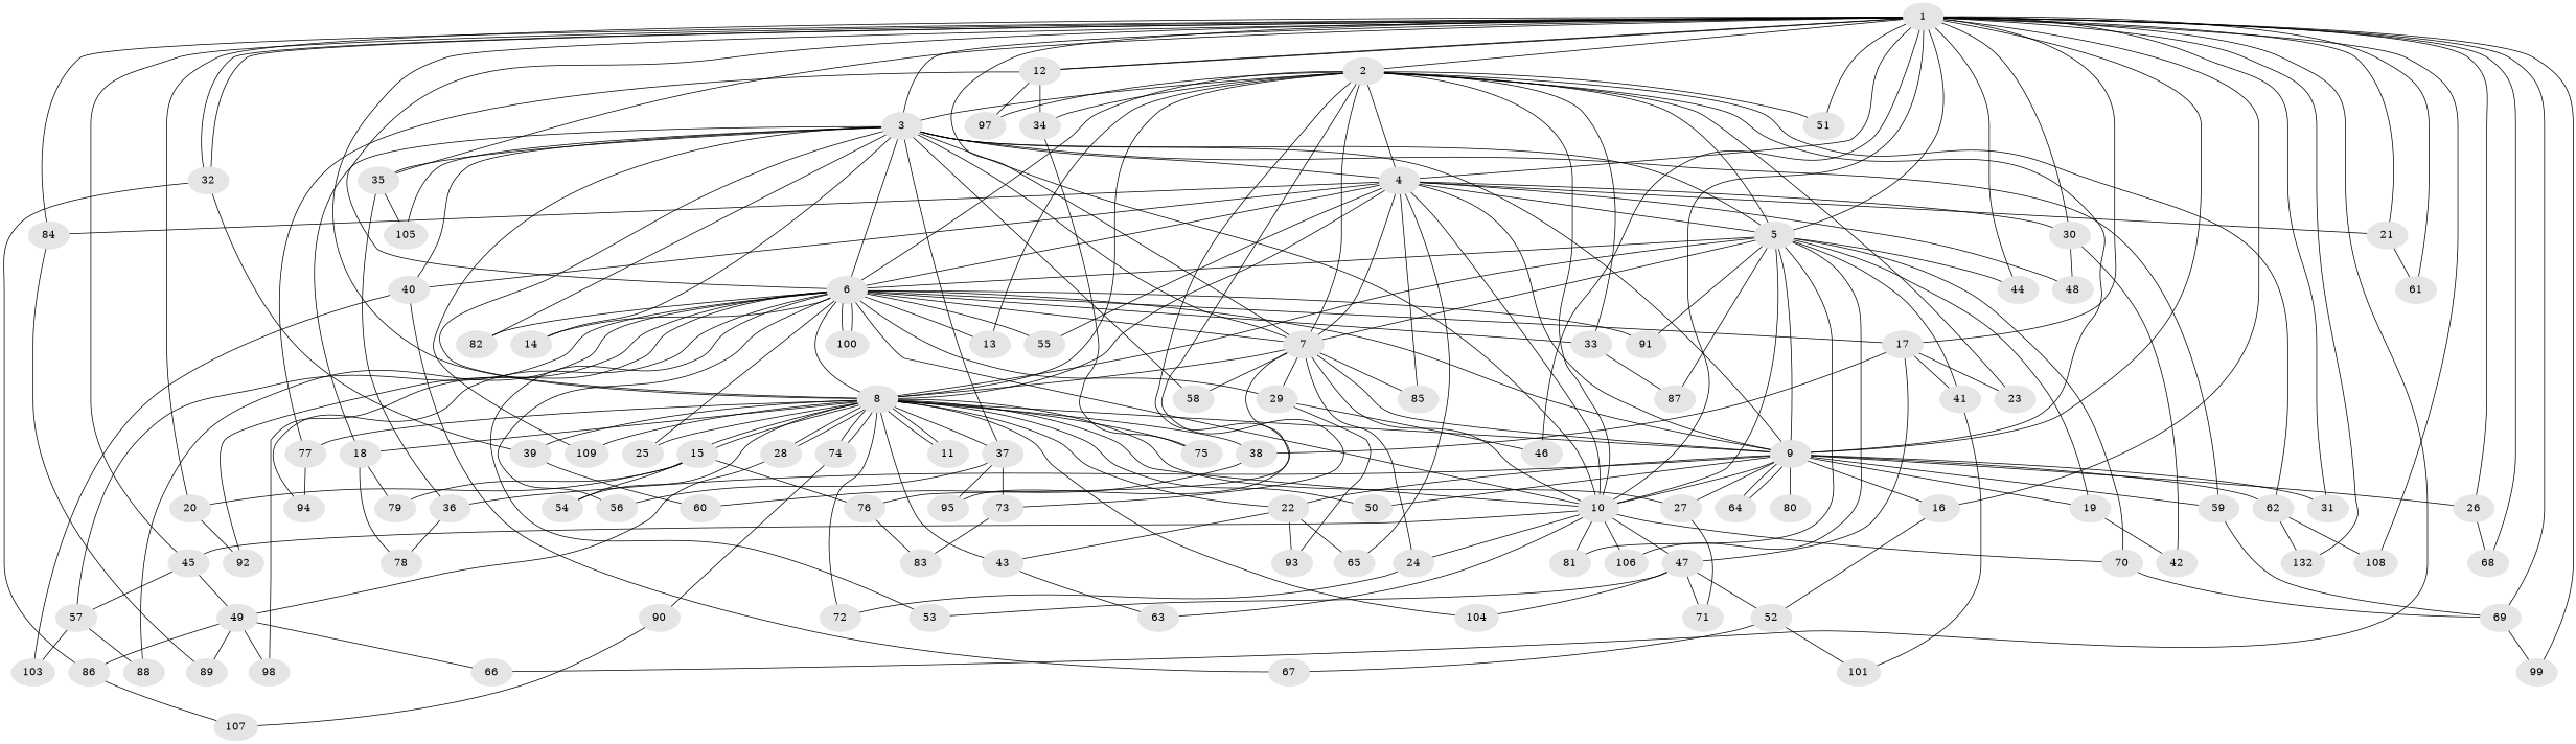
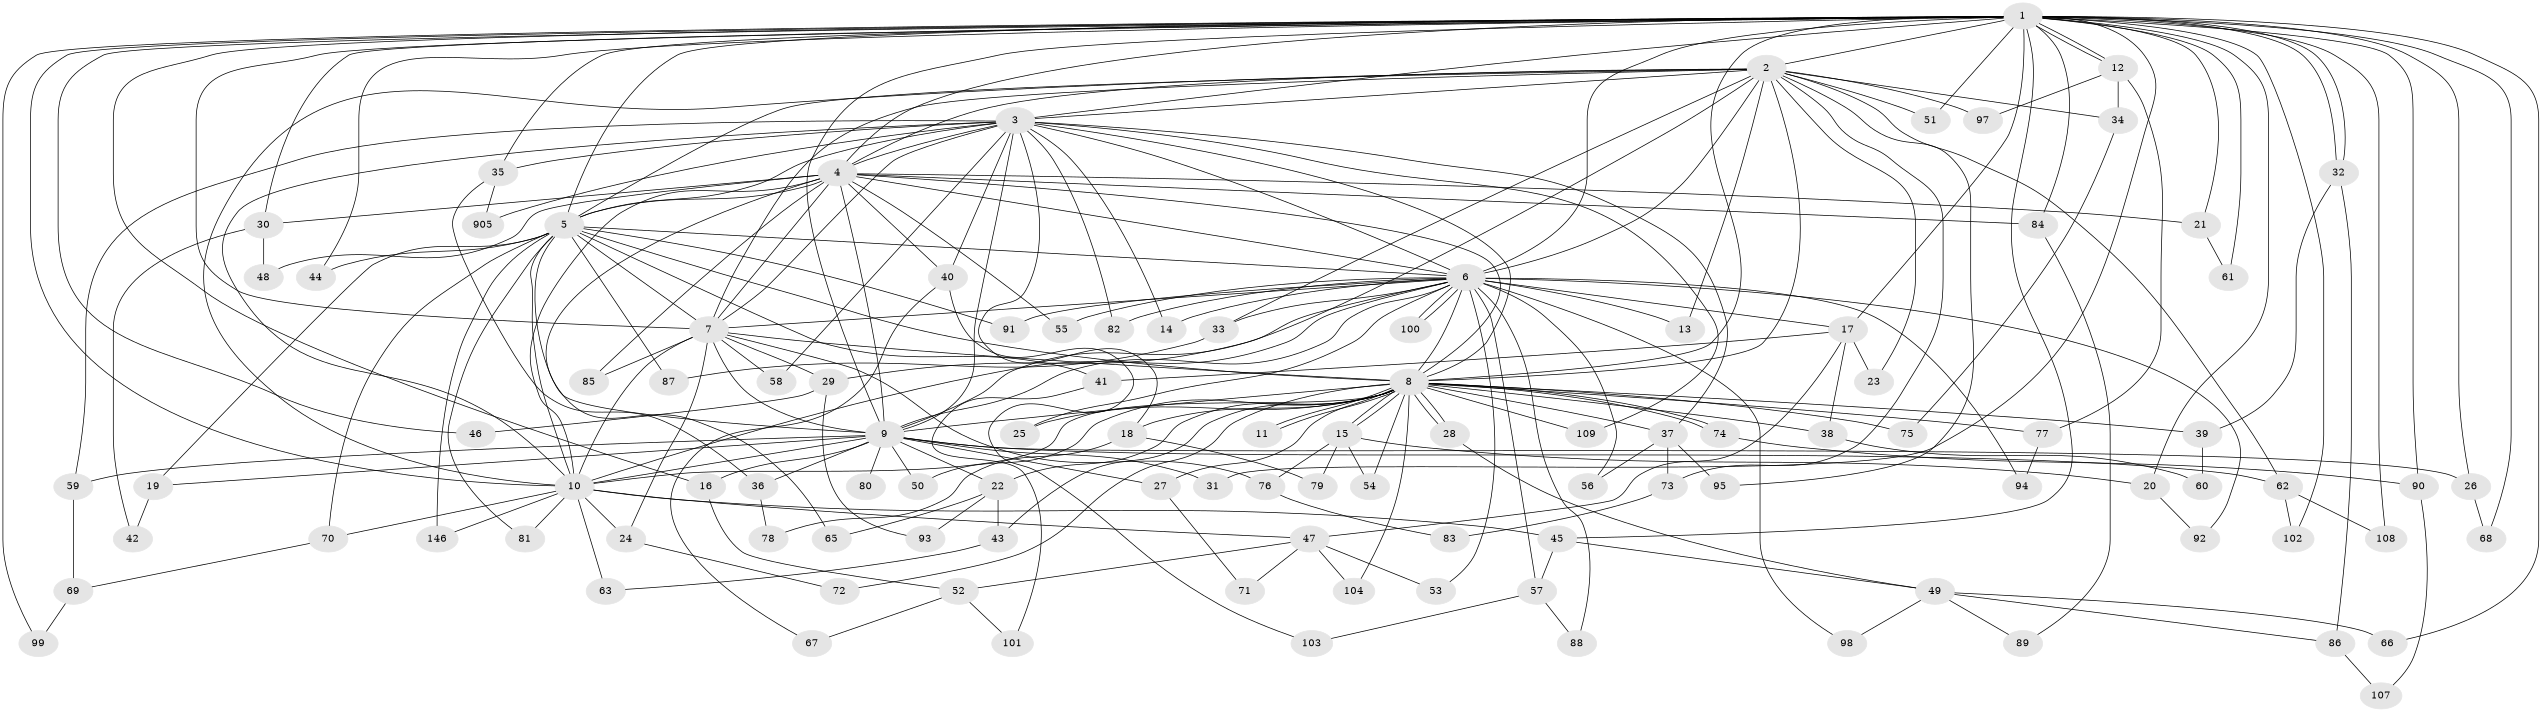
  graph {
    node [color=gray90 style=filled]
    1
    2
    3
    4
    5
    6
    7
    8
    9
    10
    12
    16
    17
    20
    21
    26
    30
    31
    32
    35
    44
    45
    46
    51
    61
    66
    68
    84
    90
    99
-   102 [label=132]
+   102
    108
    13
    23
    33
    34
    62
    73
    95
    97
    14
    18
    37
    40
    58
    59
    82
-   105
+   105 [label=905]
    109
    48
    55
    65
    85
    19
    41
    70
    81
    87
    91
-   106
+   106 [label=146]
    25
    29
    53
    56
    57
    88
    92
    94
    98
    100
    24
    76
    11
    15
    22
    27
    28
    38
    39
    43
    50
    54
    72
    74
    75
    77
    104
    36
-   64
    80
    47
    63
    52
    42
    86
    49
    89
    107
    83
    79
    78
    67
    103
    69
    101
    93
    71
    60
    1 -- 2
    1 -- 3
    1 -- 4
    1 -- 5
    1 -- 6
    1 -- 7
    1 -- 8
    1 -- 9
    1 -- 10
    1 -- 12
    1 -- 12
    1 -- 16
    1 -- 17
    1 -- 20
    1 -- 21
    1 -- 26
    1 -- 30
    1 -- 31
    1 -- 32
    1 -- 32
    1 -- 35
    1 -- 44
    1 -- 45
    1 -- 46
    1 -- 51
    1 -- 61
    1 -- 66
    1 -- 68
    1 -- 84
-   1 -- 69
+   1 -- 90
    1 -- 99
    1 -- 102
    1 -- 108
    2 -- 3
    2 -- 4
    2 -- 5
    2 -- 6
    2 -- 7
    2 -- 8
    2 -- 9
    2 -- 10
    2 -- 51
    2 -- 13
    2 -- 23
    2 -- 33
    2 -- 34
    2 -- 62
    2 -- 73
    2 -- 95
    2 -- 97
    3 -- 4
    3 -- 5
    3 -- 6
    3 -- 7
    3 -- 8
    3 -- 9
    3 -- 10
    3 -- 35
    3 -- 14
    3 -- 18
    3 -- 37
    3 -- 40
    3 -- 58
    3 -- 59
    3 -- 82
    3 -- 105
    3 -- 109
    4 -- 5
    4 -- 6
    4 -- 7
    4 -- 8
    4 -- 9
    4 -- 10
    4 -- 21
    4 -- 30
    4 -- 84
    4 -- 40
    4 -- 48
    4 -- 55
    4 -- 65
    4 -- 85
    5 -- 6
    5 -- 7
    5 -- 8
    5 -- 9
    5 -- 10
    5 -- 44
    5 -- 19
    5 -- 41
    5 -- 70
    5 -- 81
    5 -- 87
    5 -- 91
    5 -- 106
    6 -- 7
    6 -- 8
    6 -- 9
    6 -- 10
    6 -- 17
    6 -- 13
    6 -- 33
    6 -- 14
    6 -- 82
    6 -- 55
    6 -- 91
    6 -- 25
    6 -- 29
    6 -- 53
    6 -- 56
    6 -- 57
    6 -- 88
    6 -- 92
    6 -- 94
    6 -- 98
    6 -- 100
    6 -- 100
    7 -- 8
    7 -- 9
    7 -- 10
    7 -- 58
    7 -- 85
    7 -- 29
    7 -- 24
    7 -- 76
    8 -- 9
    8 -- 10
    8 -- 18
    8 -- 37
    8 -- 109
    8 -- 25
    8 -- 11
    8 -- 11
    8 -- 15
    8 -- 15
    8 -- 22
    8 -- 27
    8 -- 28
    8 -- 28
    8 -- 38
    8 -- 39
    8 -- 43
    8 -- 50
    8 -- 54
    8 -- 72
    8 -- 74
    8 -- 74
    8 -- 75
    8 -- 77
    8 -- 104
    9 -- 10
    9 -- 16
    9 -- 26
    9 -- 31
    9 -- 62
    9 -- 59
    9 -- 19
    9 -- 22
    9 -- 27
    9 -- 50
    9 -- 36
-   9 -- 64
-   9 -- 64
    9 -- 80
    10 -- 45
    10 -- 70
    10 -- 81
    10 -- 106
    10 -- 24
    10 -- 47
    10 -- 63
    12 -- 34
    12 -- 97
    12 -- 77
    16 -- 52
    17 -- 23
    17 -- 41
    17 -- 38
    17 -- 47
    20 -- 92
    21 -- 61
    26 -- 68
    30 -- 48
    30 -- 42
    32 -- 39
    32 -- 86
    35 -- 105
    35 -- 36
    45 -- 57
    45 -- 49
    84 -- 89
    90 -- 107
    33 -- 87
    34 -- 75
    62 -- 102
    62 -- 108
    73 -- 83
    18 -- 79
    18 -- 78
    37 -- 73
    37 -- 95
    37 -- 56
    40 -- 67
    40 -- 103
    59 -- 69
    19 -- 42
    41 -- 101
    70 -- 69
    29 -- 46
    29 -- 93
    57 -- 88
    57 -- 103
    24 -- 72
    76 -- 83
    15 -- 20
    15 -- 76
    15 -- 54
    15 -- 79
    22 -- 65
    22 -- 43
    22 -- 93
    27 -- 71
    28 -- 49
    38 -- 60
    39 -- 60
    43 -- 63
    74 -- 90
    77 -- 94
    36 -- 78
    47 -- 53
    47 -- 104
    47 -- 52
    47 -- 71
    52 -- 67
    52 -- 101
    86 -- 107
    49 -- 66
    49 -- 98
    49 -- 86
    49 -- 89
    69 -- 99
  }
